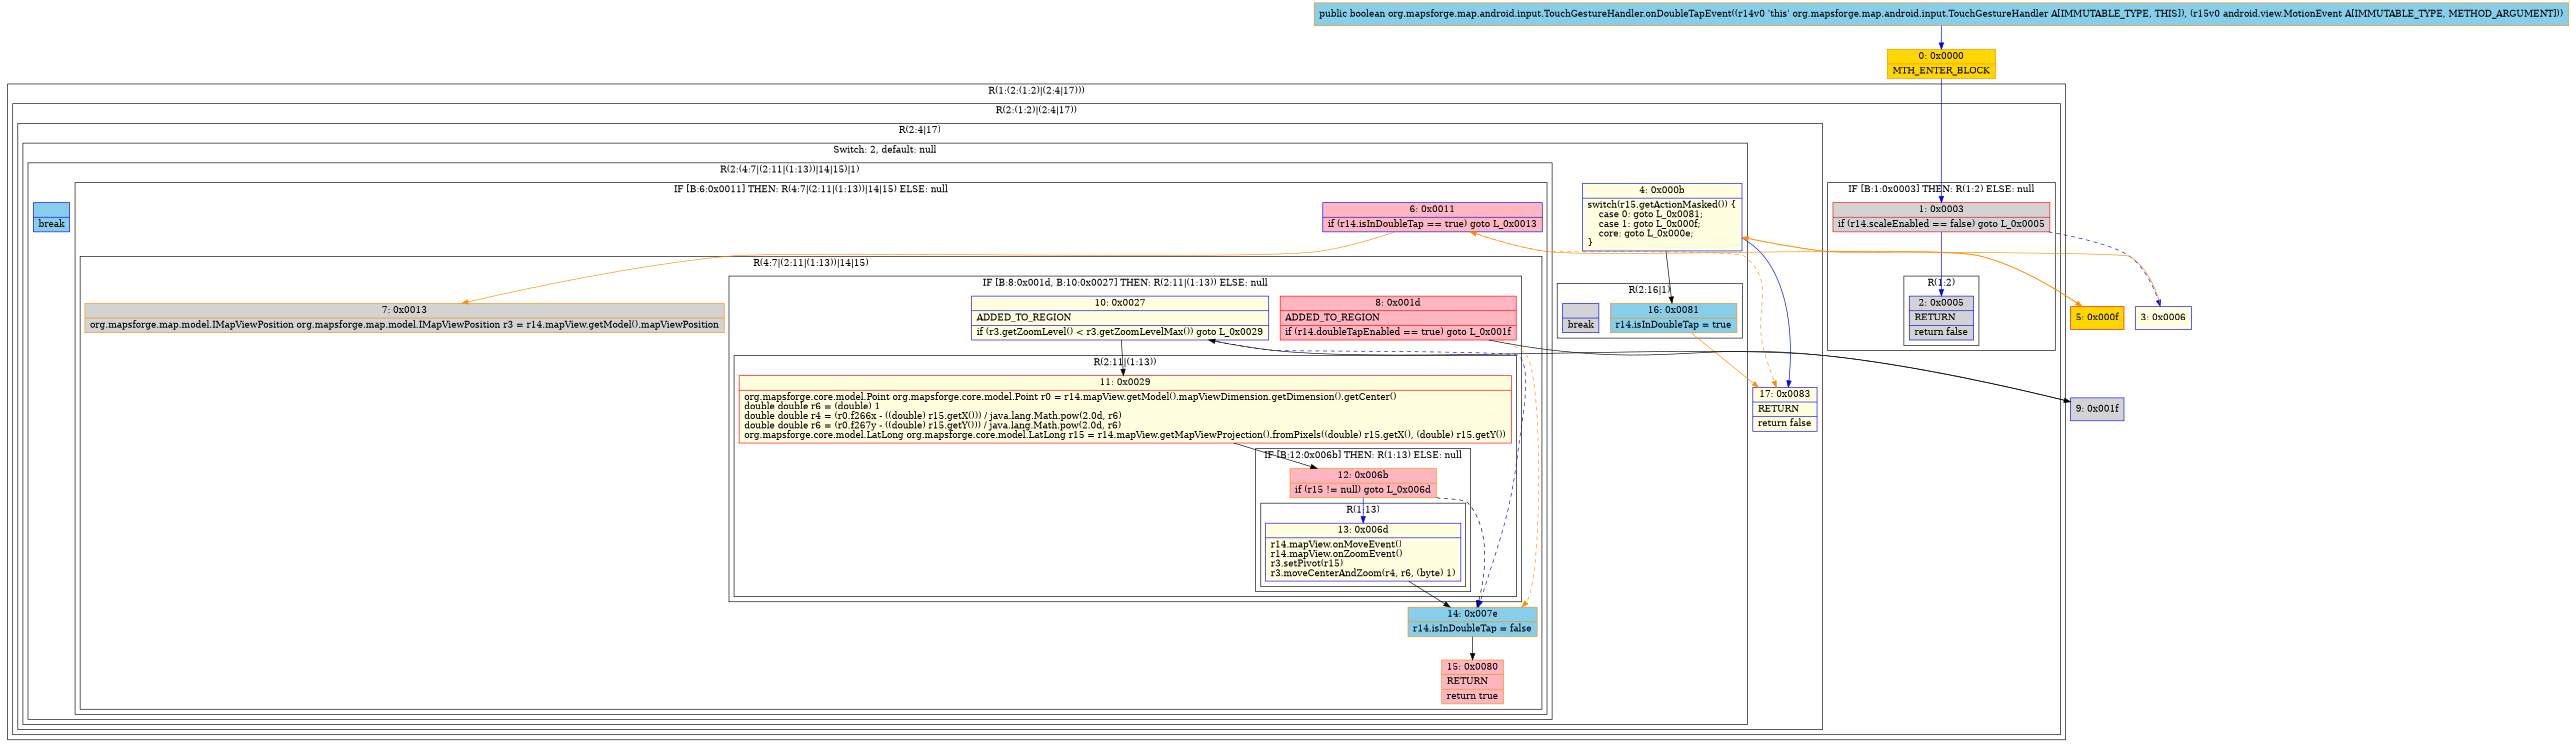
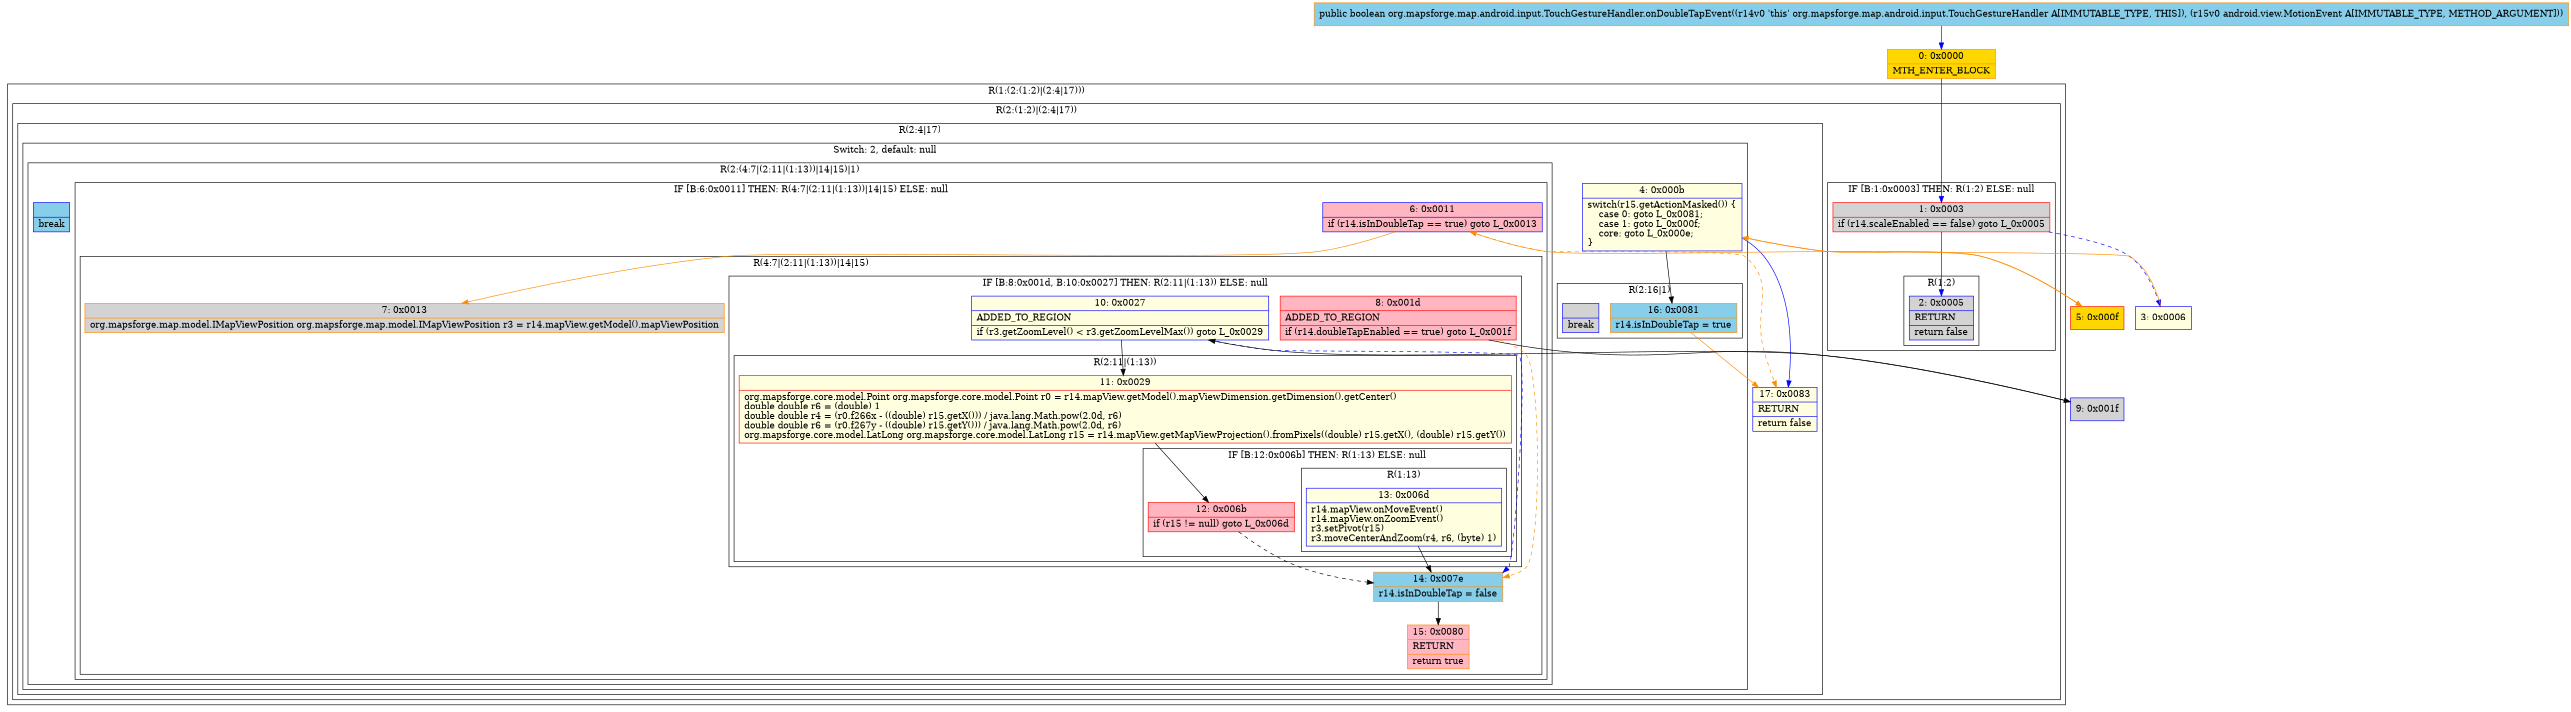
  digraph {
    node [color=blue fillcolor=lightyellow shape=record style=filled]
    edge [color=black]
    n1 [fillcolor=lightgrey label="{2\:\ 0x0005|RETURN\l|return false\l}"]
    n2 [color=red fillcolor=lightgrey label="{1\:\ 0x0003|if (r14.scaleEnabled == false) goto L_0x0005\l}"]
    n3 [color=darkorange fillcolor=skyblue label="{16\:\ 0x0081|r14.isInDoubleTap = true\l}"]
    n4 [fillcolor=lightgrey label="{|break\l}"]
    n5 [label="{13\:\ 0x006d|r14.mapView.onMoveEvent()\lr14.mapView.onZoomEvent()\lr3.setPivot(r15)\lr3.moveCenterAndZoom(r4, r6, (byte) 1)\l}"]
-   n6 [color=darkorange fillcolor=lightpink label="{12\:\ 0x006b|if (r15 != null) goto L_0x006d\l}"]
+   n6 [color=red fillcolor=lightpink label="{12\:\ 0x006b|if (r15 != null) goto L_0x006d\l}"]
    n7 [color=red label="{11\:\ 0x0029|org.mapsforge.core.model.Point org.mapsforge.core.model.Point r0 = r14.mapView.getModel().mapViewDimension.getDimension().getCenter()\ldouble double r6 = (double) 1\ldouble double r4 = (r0.f266x \- ((double) r15.getX())) \/ java.lang.Math.pow(2.0d, r6)\ldouble double r6 = (r0.f267y \- ((double) r15.getY())) \/ java.lang.Math.pow(2.0d, r6)\lorg.mapsforge.core.model.LatLong org.mapsforge.core.model.LatLong r15 = r14.mapView.getMapViewProjection().fromPixels((double) r15.getX(), (double) r15.getY())\l}"]
    n8 [color=red fillcolor=lightpink label="{8\:\ 0x001d|ADDED_TO_REGION\l|if (r14.doubleTapEnabled == true) goto L_0x001f\l}"]
    n9 [label="{10\:\ 0x0027|ADDED_TO_REGION\l|if (r3.getZoomLevel() \< r3.getZoomLevelMax()) goto L_0x0029\l}"]
    n10 [color=darkorange fillcolor=lightgrey label="{7\:\ 0x0013|org.mapsforge.map.model.IMapViewPosition org.mapsforge.map.model.IMapViewPosition r3 = r14.mapView.getModel().mapViewPosition\l}"]
    n11 [color=darkorange fillcolor=skyblue label="{14\:\ 0x007e|r14.isInDoubleTap = false\l}"]
    n12 [color=darkorange fillcolor=lightpink label="{15\:\ 0x0080|RETURN\l|return true\l}"]
    n13 [fillcolor=lightpink label="{6\:\ 0x0011|if (r14.isInDoubleTap == true) goto L_0x0013\l}"]
    n14 [fillcolor=skyblue label="{|break\l}"]
    n15 [label="{4\:\ 0x000b|switch(r15.getActionMasked()) \{\l    case 0: goto L_0x0081;\l    case 1: goto L_0x000f;\l    core: goto L_0x000e;\l\}\l}"]
    n16 [label="{17\:\ 0x0083|RETURN\l|return false\l}"]
    n17 [label="{3\:\ 0x0006}"]
    n18 [fillcolor=lightgrey label="{9\:\ 0x001f}"]
    n19 [color=red fillcolor=gold label="{5\:\ 0x000f}"]
    n20 [color=darkorange fillcolor=gold label="{0\:\ 0x0000|MTH_ENTER_BLOCK\l}"]
    n21 [color=darkorange fillcolor=skyblue label="{public boolean org.mapsforge.map.android.input.TouchGestureHandler.onDoubleTapEvent((r14v0 'this' org.mapsforge.map.android.input.TouchGestureHandler A[IMMUTABLE_TYPE, THIS]), (r15v0 android.view.MotionEvent A[IMMUTABLE_TYPE, METHOD_ARGUMENT])) }"]
    subgraph cluster_1 {
      label="R(1:(2:(1:2)|(2:4|17)))"
      subgraph cluster_2 {
        label="R(2:(1:2)|(2:4|17))"
        subgraph cluster_3 {
          label="IF [B:1:0x0003] THEN: R(1:2) ELSE: null"
          n2
          subgraph cluster_4 {
            label="R(1:2)"
            n1
          }
        }
        subgraph cluster_5 {
          label="R(2:4|17)"
          n16
          subgraph cluster_6 {
            label="Switch: 2, default: null"
            n15
            subgraph cluster_7 {
              label="R(2:16|1)"
              n3
              n4
            }
            subgraph cluster_8 {
              label="R(2:(4:7|(2:11|(1:13))|14|15)|1)"
              n14
              subgraph cluster_9 {
                label="IF [B:6:0x0011] THEN: R(4:7|(2:11|(1:13))|14|15) ELSE: null"
                n13
                subgraph cluster_10 {
                  label="R(4:7|(2:11|(1:13))|14|15)"
                  n10
                  n11
                  n12
                  subgraph cluster_11 {
                    label="IF [B:8:0x001d, B:10:0x0027] THEN: R(2:11|(1:13)) ELSE: null"
                    n8
                    n9
                    subgraph cluster_12 {
                      label="R(2:11|(1:13))"
                      n7
                      subgraph cluster_13 {
                        label="IF [B:12:0x006b] THEN: R(1:13) ELSE: null"
                        n6
                        subgraph cluster_14 {
                          label="R(1:13)"
                          n5
                        }
                      }
                    }
                  }
                }
              }
            }
          }
        }
      }
    }
    n2 -> n1 [color=blue]
    n2 -> n17 [color=blue style=dashed]
    n3 -> n16 [color=darkorange]
    n5 -> n11
-   n6 -> n5 [color=blue]
    n6 -> n11 [style=dashed]
    n7 -> n6
    n8 -> n11 [color=darkorange style=dashed]
    n8 -> n18
    n9 -> n7
    n9 -> n11 [color=blue style=dashed]
    n11 -> n12
    n13 -> n10 [color=darkorange]
    n13 -> n16 [color=darkorange style=dashed]
    n15 -> n3
    n15 -> n16 [color=blue]
    n15 -> n19 [color=darkorange]
    n17 -> n15 [color=darkorange]
    n18 -> n9
    n19 -> n13 [color=darkorange]
    n20 -> n2 [color=blue]
    n21 -> n20 [color=blue]
  }
